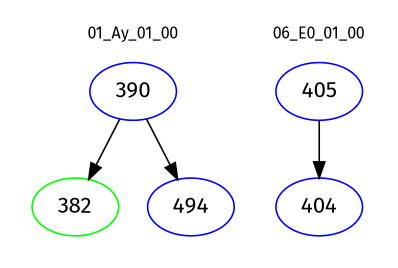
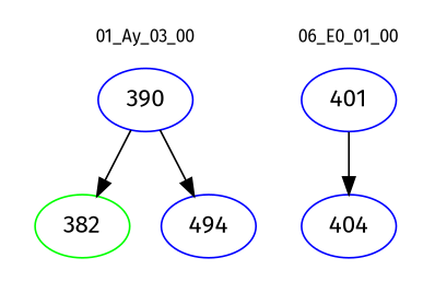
  digraph {
    fontname="Fira Sans"
    node [color=blue fontname="Fira Sans"]
    edge [color=black fontname="Fira Sans"]
    n1 [label=390]
    n2 [color=green label=382]
    n3 [label=494]
-   n4 [label=405]
+   n4 [label=401]
    n5 [label=404]
    subgraph cluster_1 {
      color=white
      fontsize=10
-     label="01_Ay_01_00"
+     label="01_Ay_03_00"
      n1
      n2
      n3
    }
    subgraph cluster_2 {
      color=white
      fontsize=10
      label="06_E0_01_00"
      n4
      n5
    }
    n1 -> n2
    n1 -> n3
    n4 -> n5
  }
